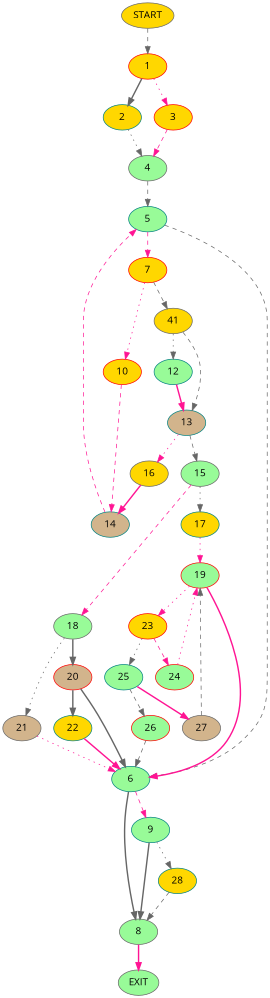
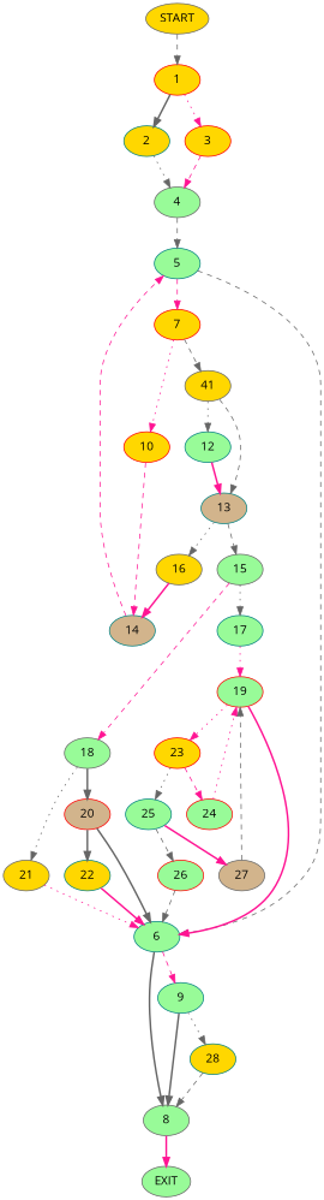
  digraph {
    fontname="Open Sans"
    node [color=teal fillcolor=palegreen fontname="Open Sans" style=filled]
    edge [color=gray40 fontname="Open Sans" style=dashed]
    n1 [color=gray40 fillcolor=gold label=START]
    1 [color=red fillcolor=gold]
    2 [fillcolor=gold]
    3 [color=red fillcolor=gold]
    n5 [color=gray40 label=EXIT]
    4 [color=gray40]
    5
    6
    7 [color=red fillcolor=gold]
    8 [color=gray40]
    9
    10 [color=red fillcolor=gold]
    n13 [color=gray40 fillcolor=gold label=41]
    28 [fillcolor=gold]
    14 [fillcolor=tan]
    12
    13 [fillcolor=tan]
    15 [color=gray40]
    16 [color=gray40 fillcolor=gold]
-   17 [fillcolor=gold]
+   17
    18 [color=gray40]
    19 [color=red]
    20 [color=red fillcolor=tan]
-   21 [color=gray40 fillcolor=tan]
+   21 [color=gray40 fillcolor=gold]
    23 [color=red fillcolor=gold]
    22 [fillcolor=gold]
    24 [color=red]
    25
    26 [color=red]
    27 [color=gray40 fillcolor=tan]
    n1 -> 1
    1 -> 2 [style=bold]
    1 -> 3 [color=deeppink style=dotted]
    2 -> 4 [style=dotted]
    3 -> 4 [color=deeppink]
    4 -> 5
    5 -> 6
    5 -> 7 [color=deeppink]
    6 -> 8 [style=bold]
    6 -> 9 [color=deeppink]
    7 -> 10 [color=deeppink style=dotted]
    7 -> n13
    8 -> n5 [color=deeppink style=bold]
    9 -> 8 [style=bold]
    9 -> 28 [style=dotted]
    10 -> 14 [color=deeppink]
    n13 -> 12 [style=dotted]
    n13 -> 13
    28 -> 8
    14 -> 5 [color=deeppink]
    12 -> 13 [color=deeppink style=bold]
    13 -> 15
-   13 -> 16 [color=deeppink style=dotted]
+   13 -> 16 [style=dotted]
    15 -> 17 [style=dotted]
    15 -> 18 [color=deeppink]
    16 -> 14 [color=deeppink style=bold]
    17 -> 19 [color=deeppink style=dotted]
    18 -> 20 [style=bold]
    18 -> 21 [style=dotted]
    19 -> 6 [color=deeppink style=bold]
    19 -> 23 [color=deeppink style=dotted]
    20 -> 6 [style=bold]
    20 -> 22 [style=bold]
    21 -> 6 [color=deeppink style=dotted]
    23 -> 24 [color=deeppink]
    23 -> 25 [style=dotted]
    22 -> 6 [color=deeppink style=bold]
    24 -> 19 [color=deeppink style=dotted]
    25 -> 26
    25 -> 27 [color=deeppink style=bold]
    26 -> 6
    27 -> 19
  }
